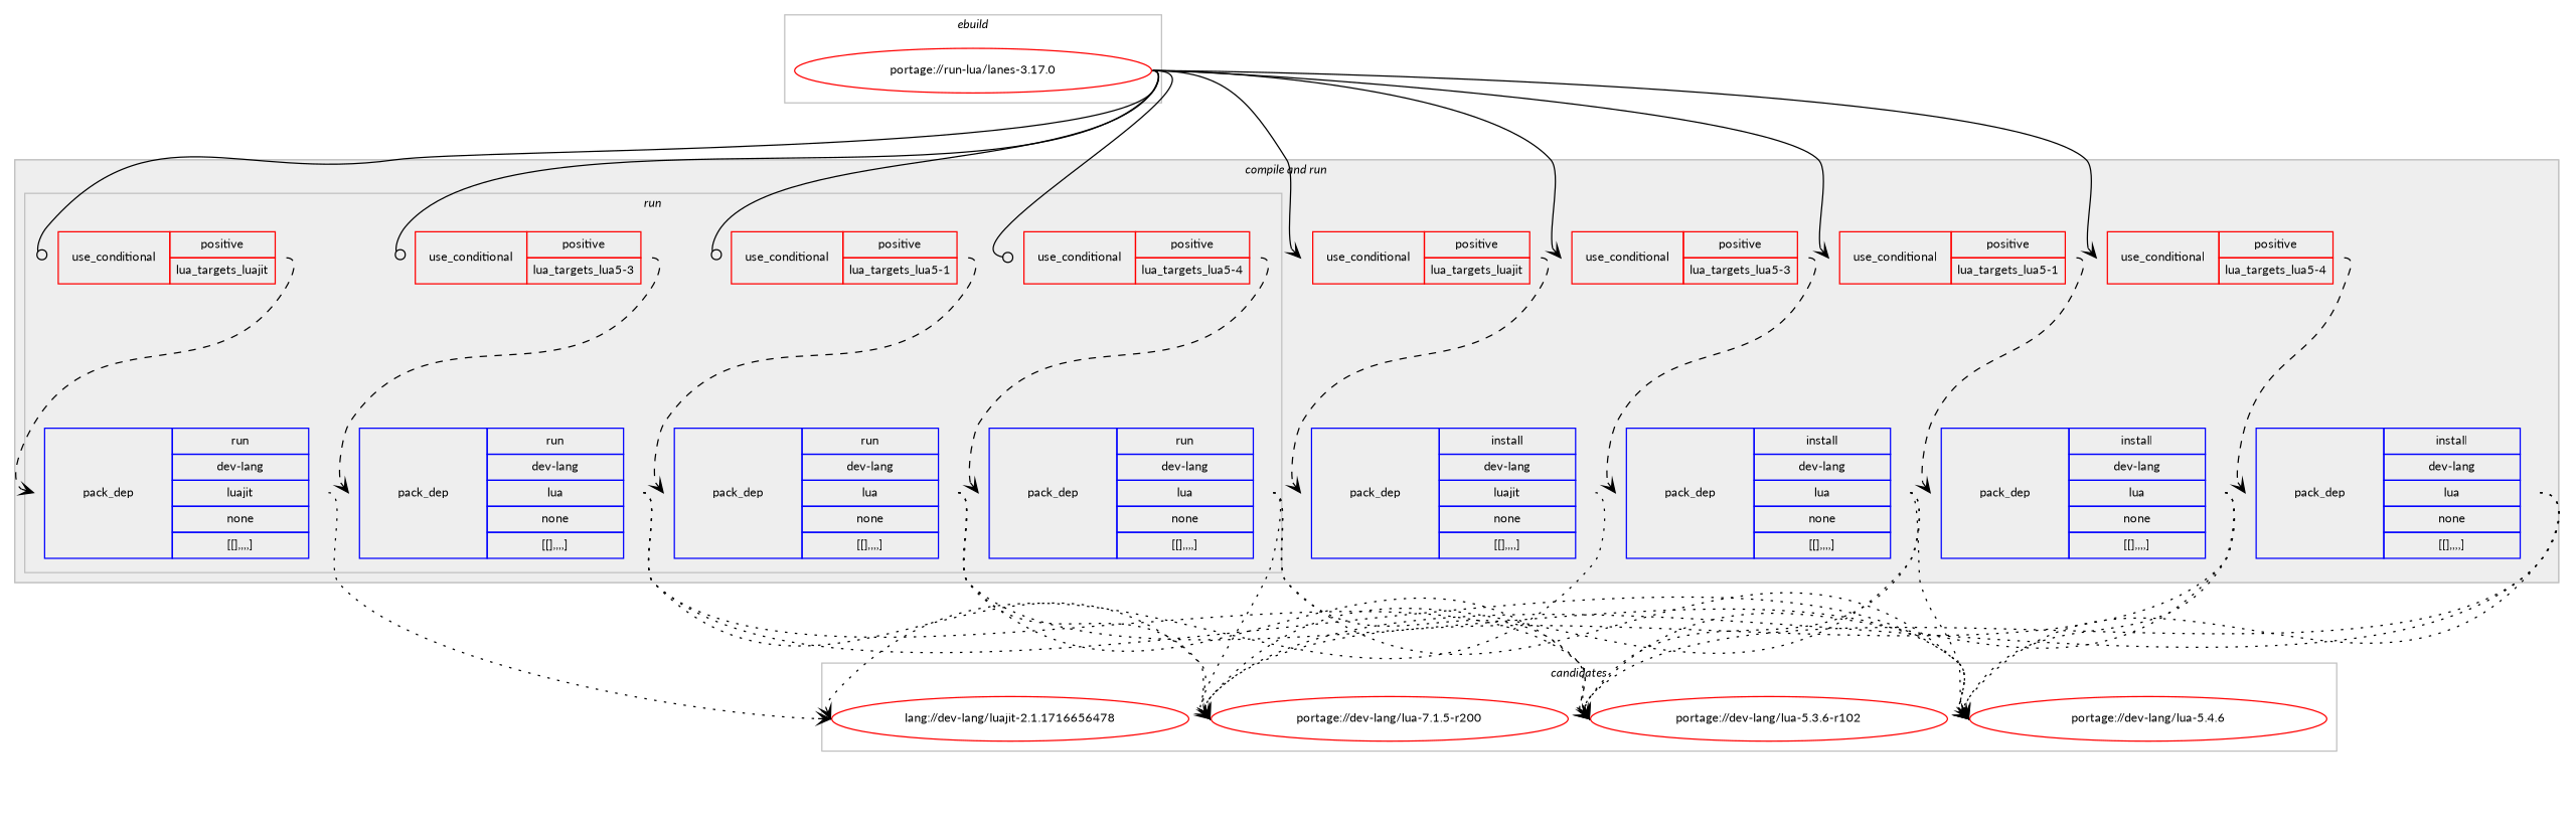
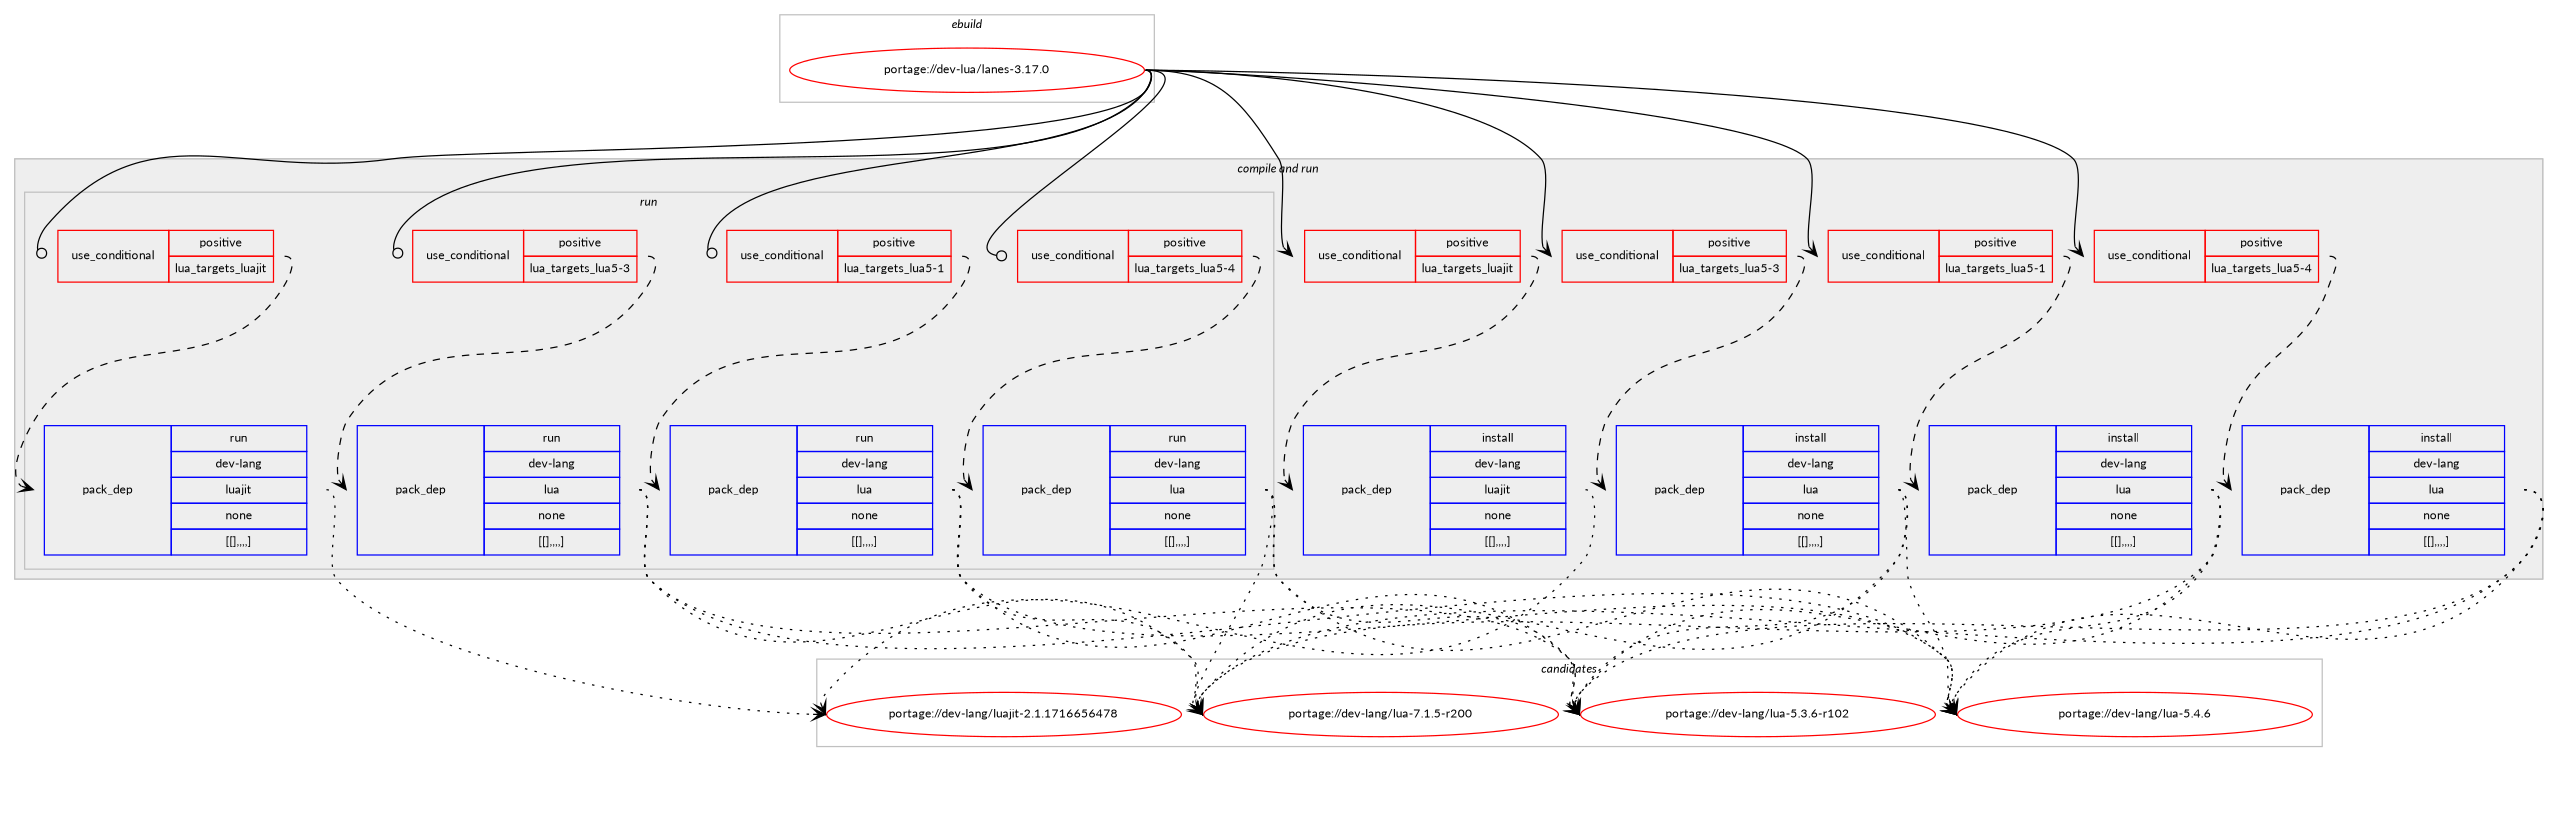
  digraph {
    compound=true
    concentrate=true
    fontname=Lato
    fontsize=10
    newrank=true
    rankdir=TB
    ranksep=1.5
    node [color=red fontname=Lato fontsize=10 shape=none]
    edge [arrowhead=vee fontname=Lato headport=w style=dotted tailport=e weight=100]
-   n1 [label="portage://run-lua/lanes-3.17.0" width=4 shape=""]
+   n1 [label="portage://dev-lua/lanes-3.17.0" width=4 shape=""]
    n2 [color=blue label=<<TABLE BORDER="0" CELLBORDER="1" CELLSPACING="0" CELLPADDING="4" WIDTH="220"><TR><TD ROWSPAN="6" CELLPADDING="30">pack_dep</TD></TR><TR><TD WIDTH="110">install</TD></TR><TR><TD>dev-lang</TD></TR><TR><TD>lua</TD></TR><TR><TD>none</TD></TR><TR><TD>[[],,,,]</TD></TR></TABLE>>]
    n3 [label=<<TABLE BORDER="0" CELLBORDER="1" CELLSPACING="0" CELLPADDING="4"><TR><TD ROWSPAN="3" CELLPADDING="10">use_conditional</TD></TR><TR><TD>positive</TD></TR><TR><TD>lua_targets_lua5-1</TD></TR></TABLE>>]
    n4 [color=blue label=<<TABLE BORDER="0" CELLBORDER="1" CELLSPACING="0" CELLPADDING="4" WIDTH="220"><TR><TD ROWSPAN="6" CELLPADDING="30">pack_dep</TD></TR><TR><TD WIDTH="110">install</TD></TR><TR><TD>dev-lang</TD></TR><TR><TD>lua</TD></TR><TR><TD>none</TD></TR><TR><TD>[[],,,,]</TD></TR></TABLE>>]
    n5 [label=<<TABLE BORDER="0" CELLBORDER="1" CELLSPACING="0" CELLPADDING="4"><TR><TD ROWSPAN="3" CELLPADDING="10">use_conditional</TD></TR><TR><TD>positive</TD></TR><TR><TD>lua_targets_lua5-3</TD></TR></TABLE>>]
    n6 [color=blue label=<<TABLE BORDER="0" CELLBORDER="1" CELLSPACING="0" CELLPADDING="4" WIDTH="220"><TR><TD ROWSPAN="6" CELLPADDING="30">pack_dep</TD></TR><TR><TD WIDTH="110">install</TD></TR><TR><TD>dev-lang</TD></TR><TR><TD>lua</TD></TR><TR><TD>none</TD></TR><TR><TD>[[],,,,]</TD></TR></TABLE>>]
    n7 [label=<<TABLE BORDER="0" CELLBORDER="1" CELLSPACING="0" CELLPADDING="4"><TR><TD ROWSPAN="3" CELLPADDING="10">use_conditional</TD></TR><TR><TD>positive</TD></TR><TR><TD>lua_targets_lua5-4</TD></TR></TABLE>>]
    n8 [color=blue label=<<TABLE BORDER="0" CELLBORDER="1" CELLSPACING="0" CELLPADDING="4" WIDTH="220"><TR><TD ROWSPAN="6" CELLPADDING="30">pack_dep</TD></TR><TR><TD WIDTH="110">install</TD></TR><TR><TD>dev-lang</TD></TR><TR><TD>luajit</TD></TR><TR><TD>none</TD></TR><TR><TD>[[],,,,]</TD></TR></TABLE>>]
    n9 [label=<<TABLE BORDER="0" CELLBORDER="1" CELLSPACING="0" CELLPADDING="4"><TR><TD ROWSPAN="3" CELLPADDING="10">use_conditional</TD></TR><TR><TD>positive</TD></TR><TR><TD>lua_targets_luajit</TD></TR></TABLE>>]
    n10 [color=blue label=<<TABLE BORDER="0" CELLBORDER="1" CELLSPACING="0" CELLPADDING="4" WIDTH="220"><TR><TD ROWSPAN="6" CELLPADDING="30">pack_dep</TD></TR><TR><TD WIDTH="110">run</TD></TR><TR><TD>dev-lang</TD></TR><TR><TD>lua</TD></TR><TR><TD>none</TD></TR><TR><TD>[[],,,,]</TD></TR></TABLE>>]
    n11 [label=<<TABLE BORDER="0" CELLBORDER="1" CELLSPACING="0" CELLPADDING="4"><TR><TD ROWSPAN="3" CELLPADDING="10">use_conditional</TD></TR><TR><TD>positive</TD></TR><TR><TD>lua_targets_lua5-1</TD></TR></TABLE>>]
    n12 [color=blue label=<<TABLE BORDER="0" CELLBORDER="1" CELLSPACING="0" CELLPADDING="4" WIDTH="220"><TR><TD ROWSPAN="6" CELLPADDING="30">pack_dep</TD></TR><TR><TD WIDTH="110">run</TD></TR><TR><TD>dev-lang</TD></TR><TR><TD>lua</TD></TR><TR><TD>none</TD></TR><TR><TD>[[],,,,]</TD></TR></TABLE>>]
    n13 [label=<<TABLE BORDER="0" CELLBORDER="1" CELLSPACING="0" CELLPADDING="4"><TR><TD ROWSPAN="3" CELLPADDING="10">use_conditional</TD></TR><TR><TD>positive</TD></TR><TR><TD>lua_targets_lua5-3</TD></TR></TABLE>>]
    n14 [color=blue label=<<TABLE BORDER="0" CELLBORDER="1" CELLSPACING="0" CELLPADDING="4" WIDTH="220"><TR><TD ROWSPAN="6" CELLPADDING="30">pack_dep</TD></TR><TR><TD WIDTH="110">run</TD></TR><TR><TD>dev-lang</TD></TR><TR><TD>lua</TD></TR><TR><TD>none</TD></TR><TR><TD>[[],,,,]</TD></TR></TABLE>>]
    n15 [label=<<TABLE BORDER="0" CELLBORDER="1" CELLSPACING="0" CELLPADDING="4"><TR><TD ROWSPAN="3" CELLPADDING="10">use_conditional</TD></TR><TR><TD>positive</TD></TR><TR><TD>lua_targets_lua5-4</TD></TR></TABLE>>]
    n16 [color=blue label=<<TABLE BORDER="0" CELLBORDER="1" CELLSPACING="0" CELLPADDING="4" WIDTH="220"><TR><TD ROWSPAN="6" CELLPADDING="30">pack_dep</TD></TR><TR><TD WIDTH="110">run</TD></TR><TR><TD>dev-lang</TD></TR><TR><TD>luajit</TD></TR><TR><TD>none</TD></TR><TR><TD>[[],,,,]</TD></TR></TABLE>>]
    n17 [label=<<TABLE BORDER="0" CELLBORDER="1" CELLSPACING="0" CELLPADDING="4"><TR><TD ROWSPAN="3" CELLPADDING="10">use_conditional</TD></TR><TR><TD>positive</TD></TR><TR><TD>lua_targets_luajit</TD></TR></TABLE>>]
    n18 [label="portage://dev-lang/lua-5.4.6" width=4 shape=""]
    n19 [label="portage://dev-lang/lua-5.3.6-r102" width=4 shape=""]
    n20 [label="portage://dev-lang/lua-7.1.5-r200" width=4 shape=""]
-   n21 [label="lang://dev-lang/luajit-2.1.1716656478" width=4 shape=""]
+   n21 [label="portage://dev-lang/luajit-2.1.1716656478" width=4 shape=""]
    subgraph cluster_1 {
      color=gray
      label=<<i>ebuild</i>>
      n1
    }
    subgraph cluster_2 {
      color=gray
      label=<<i>dependencies</i>>
      subgraph cluster_3 {
        color=gray
        fillcolor="#eeeeee"
        label=<<i>compile</i>>
        style=filled
        subgraph sub_4 {
          color=gray
          fillcolor="#eeeeee"
          label=<<i>compile</i>>
          style=filled
          n3
          subgraph sub_5 {
            color=gray
            fillcolor="#eeeeee"
            label=<<i>compile</i>>
            style=filled
            n2
          }
        }
        subgraph sub_6 {
          color=gray
          fillcolor="#eeeeee"
          label=<<i>compile</i>>
          style=filled
          n5
          subgraph sub_7 {
            color=gray
            fillcolor="#eeeeee"
            label=<<i>compile</i>>
            style=filled
            n4
          }
        }
        subgraph sub_8 {
          color=gray
          fillcolor="#eeeeee"
          label=<<i>compile</i>>
          style=filled
          n7
          subgraph sub_9 {
            color=gray
            fillcolor="#eeeeee"
            label=<<i>compile</i>>
            style=filled
            n6
          }
        }
        subgraph sub_10 {
          color=gray
          fillcolor="#eeeeee"
          label=<<i>compile</i>>
          style=filled
          n9
          subgraph sub_11 {
            color=gray
            fillcolor="#eeeeee"
            label=<<i>compile</i>>
            style=filled
            n8
          }
        }
      }
      subgraph cluster_12 {
        color=gray
        fillcolor="#eeeeee"
        label=<<i>compile and run</i>>
        style=filled
      }
      subgraph cluster_13 {
        color=gray
        fillcolor="#eeeeee"
        label=<<i>run</i>>
        style=filled
        subgraph sub_14 {
          color=gray
          fillcolor="#eeeeee"
          label=<<i>run</i>>
          style=filled
          n11
          subgraph sub_15 {
            color=gray
            fillcolor="#eeeeee"
            label=<<i>run</i>>
            style=filled
            n10
          }
        }
        subgraph sub_16 {
          color=gray
          fillcolor="#eeeeee"
          label=<<i>run</i>>
          style=filled
          n13
          subgraph sub_17 {
            color=gray
            fillcolor="#eeeeee"
            label=<<i>run</i>>
            style=filled
            n12
          }
        }
        subgraph sub_18 {
          color=gray
          fillcolor="#eeeeee"
          label=<<i>run</i>>
          style=filled
          n15
          subgraph sub_19 {
            color=gray
            fillcolor="#eeeeee"
            label=<<i>run</i>>
            style=filled
            n14
          }
        }
        subgraph sub_20 {
          color=gray
          fillcolor="#eeeeee"
          label=<<i>run</i>>
          style=filled
          n17
          subgraph sub_21 {
            color=gray
            fillcolor="#eeeeee"
            label=<<i>run</i>>
            style=filled
            n16
          }
        }
      }
    }
    subgraph cluster_22 {
      color=gray
      label=<<i>candidates</i>>
      rank=same
      subgraph sub_23 {
        color=black
        label=<<i>candidates</i>>
        nodesep=1
        rank=same
        n18
        n19
        n20
      }
      subgraph sub_24 {
        color=black
        label=<<i>candidates</i>>
        nodesep=1
        rank=same
        n18
        n19
        n20
      }
      subgraph sub_25 {
        color=black
        label=<<i>candidates</i>>
        nodesep=1
        rank=same
        n21
      }
      subgraph sub_26 {
        color=black
        label=<<i>candidates</i>>
        nodesep=1
        rank=same
        n18
        n19
        n20
      }
      subgraph sub_27 {
        color=black
        label=<<i>candidates</i>>
        nodesep=1
        rank=same
        n18
        n19
        n20
      }
      subgraph sub_28 {
        color=black
        label=<<i>candidates</i>>
        nodesep=1
        rank=same
        n18
        n19
        n20
      }
      subgraph sub_29 {
        color=black
        label=<<i>candidates</i>>
        nodesep=1
        rank=same
        n18
        n19
        n20
      }
      subgraph sub_30 {
        color=black
        label=<<i>candidates</i>>
        nodesep=1
        rank=same
        n21
      }
    }
    n1 -> n3 [style=solid weight=20]
    n1 -> n5 [style=solid weight=20]
    n1 -> n7 [style=solid weight=20]
    n1 -> n9 [style=solid weight=20]
    n1 -> n11 [arrowhead=odot style=solid weight=20]
    n1 -> n13 [arrowhead=odot style=solid weight=20]
    n1 -> n15 [arrowhead=odot style=solid weight=20]
    n1 -> n17 [arrowhead=odot style=solid weight=20]
    n2 -> n18
    n2 -> n19
    n2 -> n20
    n3 -> n2 [style=dashed weight=20]
    n4 -> n18
    n4 -> n19
    n4 -> n20
    n5 -> n4 [style=dashed weight=20]
    n6 -> n18
    n6 -> n19
    n6 -> n20
    n7 -> n6 [style=dashed weight=20]
    n8 -> n21
    n9 -> n8 [style=dashed weight=20]
    n10 -> n18
    n10 -> n19
    n10 -> n20
    n11 -> n10 [style=dashed weight=20]
    n12 -> n18
    n12 -> n19
    n12 -> n20
    n13 -> n12 [style=dashed weight=20]
    n14 -> n18
    n14 -> n19
    n14 -> n20
    n15 -> n14 [style=dashed weight=20]
    n16 -> n21
    n17 -> n16 [style=dashed weight=20]
  }
